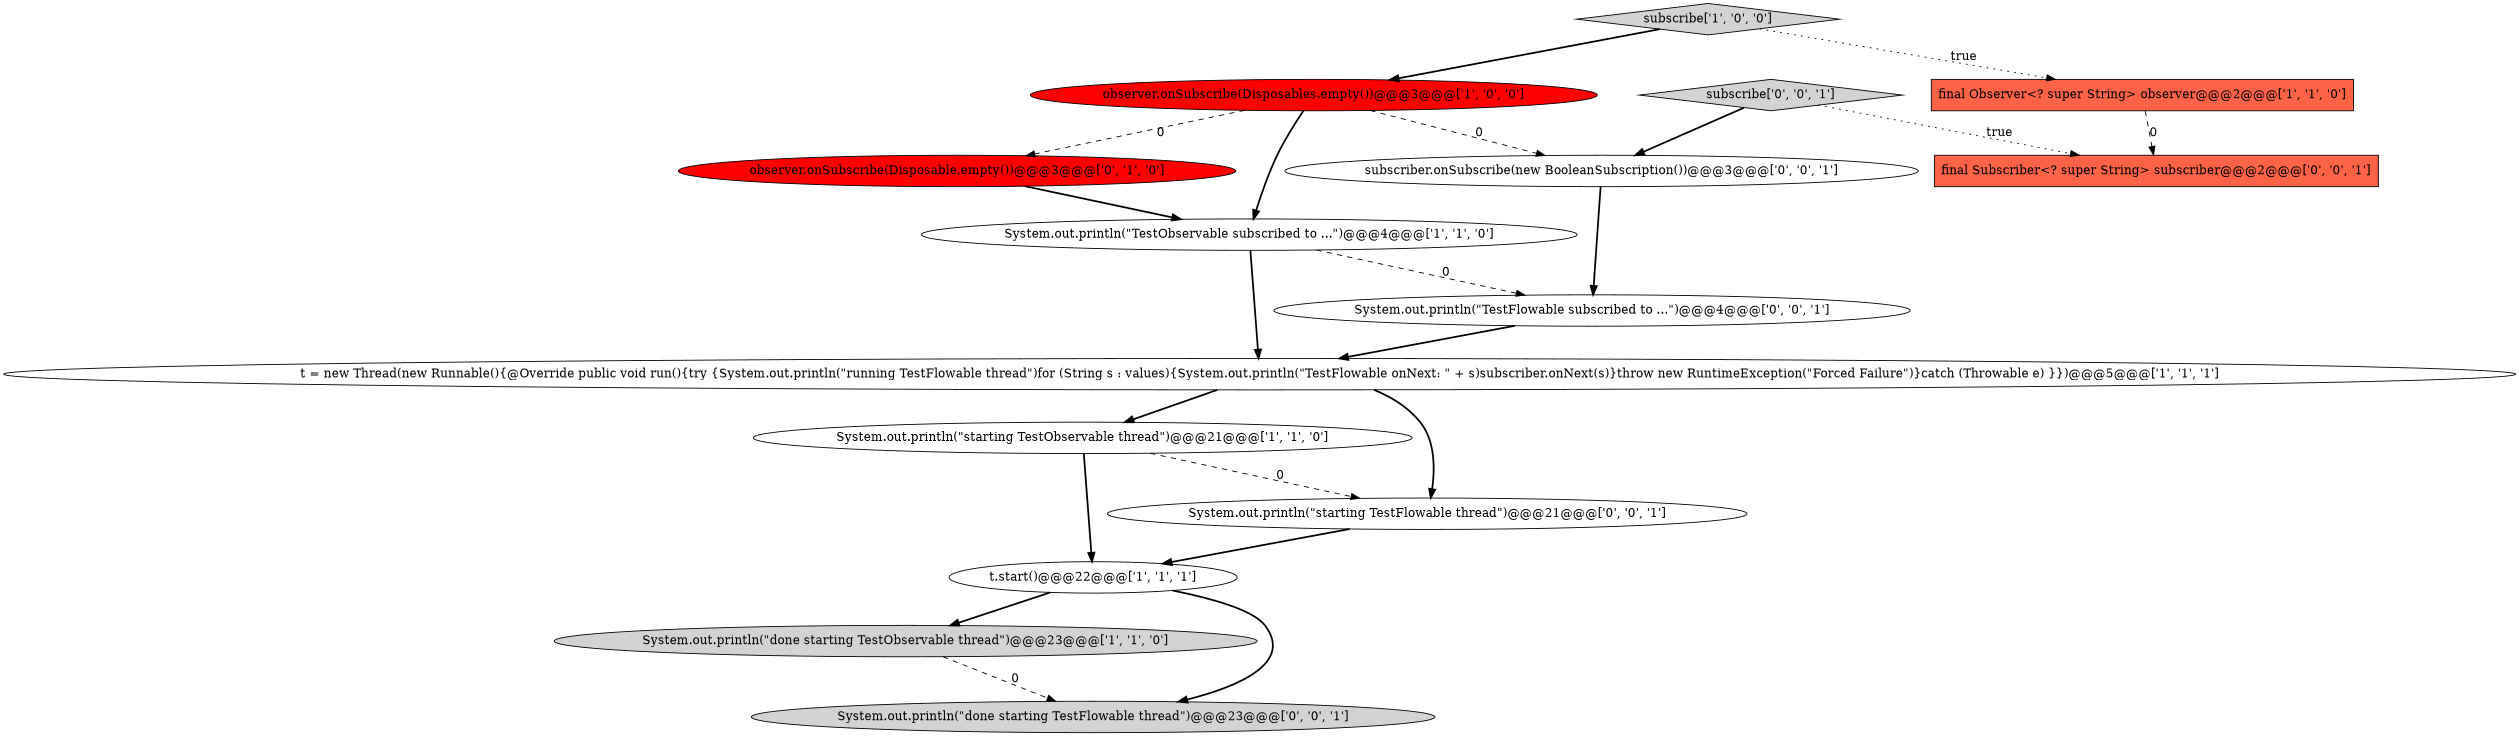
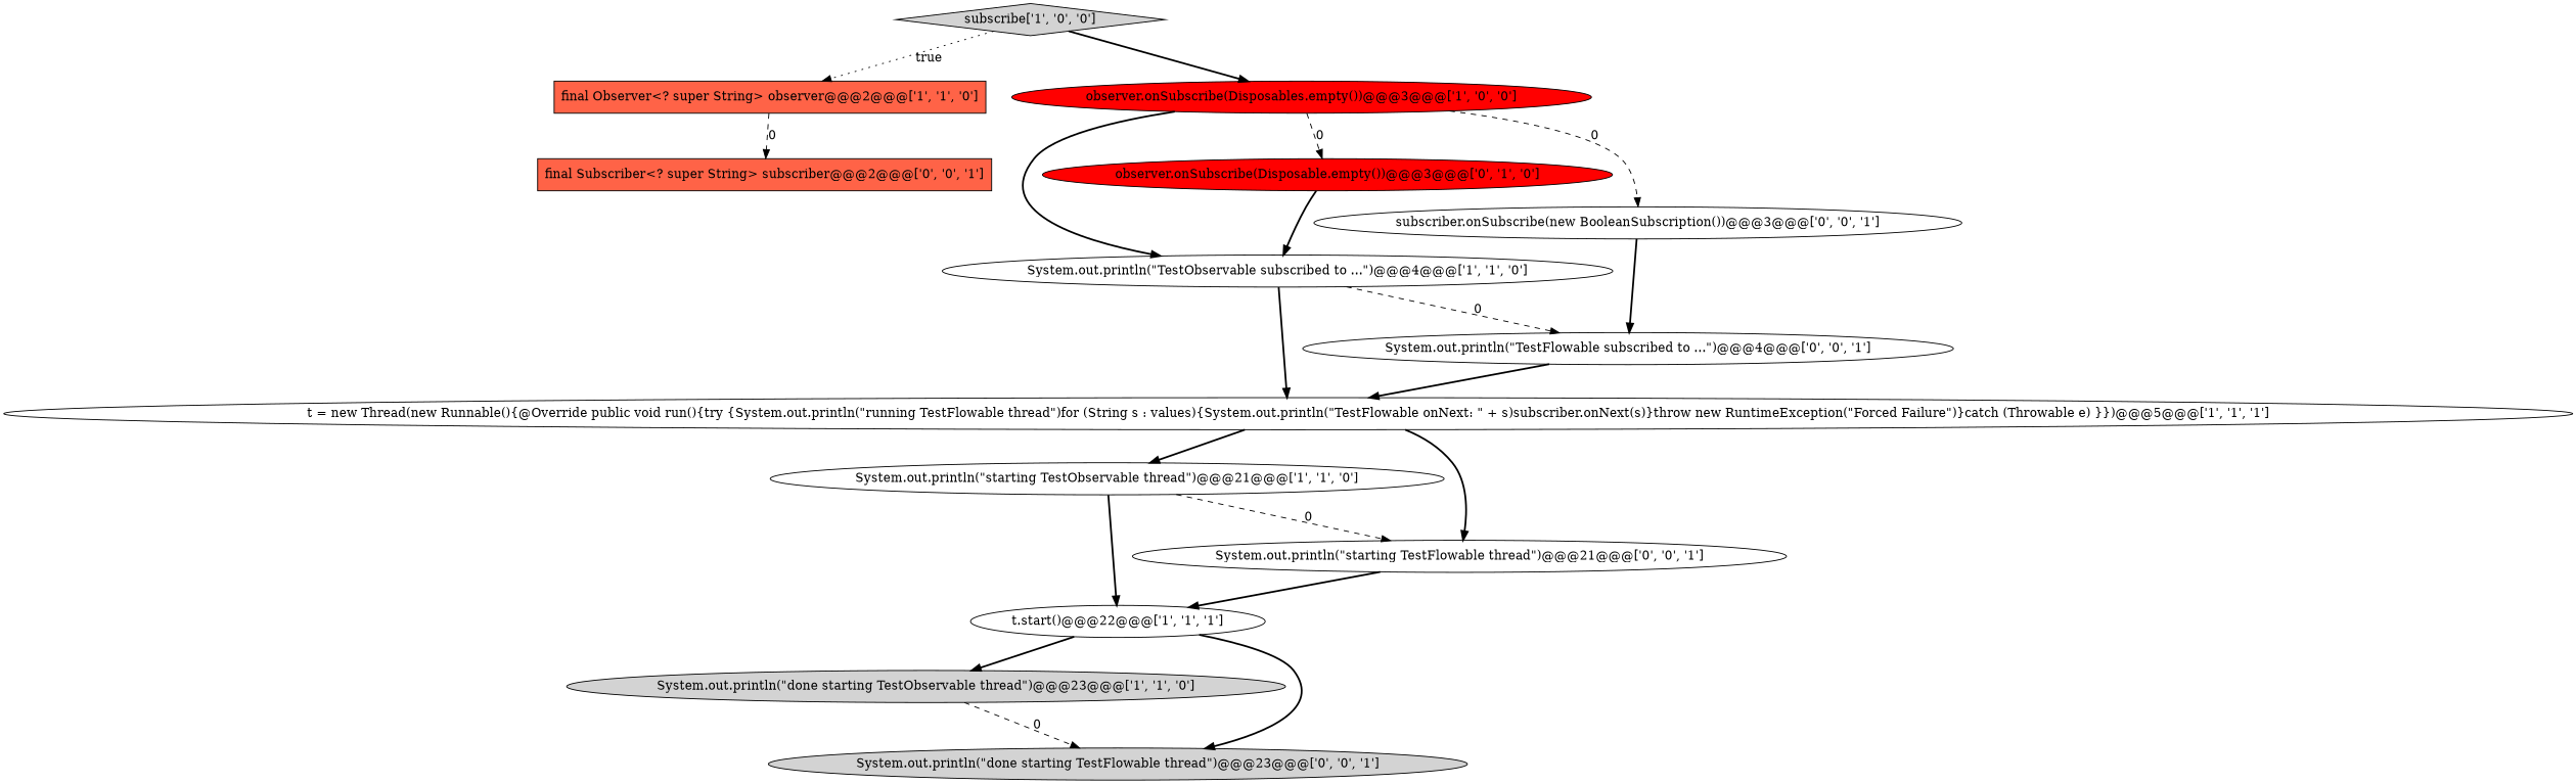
  digraph {
    node [fillcolor=white shape=ellipse style=filled]
    edge [style=bold]
    n1 [fillcolor=lightgray label="System.out.println(\"done starting TestObservable thread\")@@@23@@@['1', '1', '0']"]
    n2 [fillcolor=lightgray label="System.out.println(\"done starting TestFlowable thread\")@@@23@@@['0', '0', '1']"]
    n3 [fillcolor=tomato label="final Observer<? super String> observer@@@2@@@['1', '1', '0']" shape=box]
    n4 [fillcolor=tomato label="final Subscriber<? super String> subscriber@@@2@@@['0', '0', '1']" shape=box]
    n5 [fillcolor=red label="observer.onSubscribe(Disposable.empty())@@@3@@@['0', '1', '0']"]
    n6 [label="System.out.println(\"TestObservable subscribed to ...\")@@@4@@@['1', '1', '0']"]
    n7 [label="System.out.println(\"starting TestObservable thread\")@@@21@@@['1', '1', '0']"]
    n8 [label="System.out.println(\"starting TestFlowable thread\")@@@21@@@['0', '0', '1']"]
    n9 [label="t.start()@@@22@@@['1', '1', '1']"]
    n10 [fillcolor=lightgray label="subscribe['1', '0', '0']" shape=diamond]
    n11 [fillcolor=red label="observer.onSubscribe(Disposables.empty())@@@3@@@['1', '0', '0']"]
    n12 [label="subscriber.onSubscribe(new BooleanSubscription())@@@3@@@['0', '0', '1']"]
-   n13 [fillcolor=lightgray label="subscribe['0', '0', '1']" shape=diamond]
    n14 [label="System.out.println(\"TestFlowable subscribed to ...\")@@@4@@@['0', '0', '1']"]
    n15 [label="t = new Thread(new Runnable(){@Override public void run(){try {System.out.println(\"running TestFlowable thread\")for (String s : values){System.out.println(\"TestFlowable onNext: \" + s)subscriber.onNext(s)}throw new RuntimeException(\"Forced Failure\")}catch (Throwable e) }})@@@5@@@['1', '1', '1']"]
    n1 -> n2 [label=0 style=dashed]
    n3 -> n4 [label=0 style=dashed]
    n5 -> n6
    n6 -> n14 [label=0 style=dashed]
    n6 -> n15
    n7 -> n8 [label=0 style=dashed]
    n7 -> n9
    n8 -> n9
    n9 -> n1
    n9 -> n2
    n10 -> n3 [label=true style=dotted]
    n10 -> n11
    n11 -> n5 [label=0 style=dashed]
    n11 -> n6
    n11 -> n12 [label=0 style=dashed]
    n12 -> n14
-   n13 -> n4 [label=true style=dotted]
-   n13 -> n12
    n14 -> n15
    n15 -> n7
    n15 -> n8
  }
